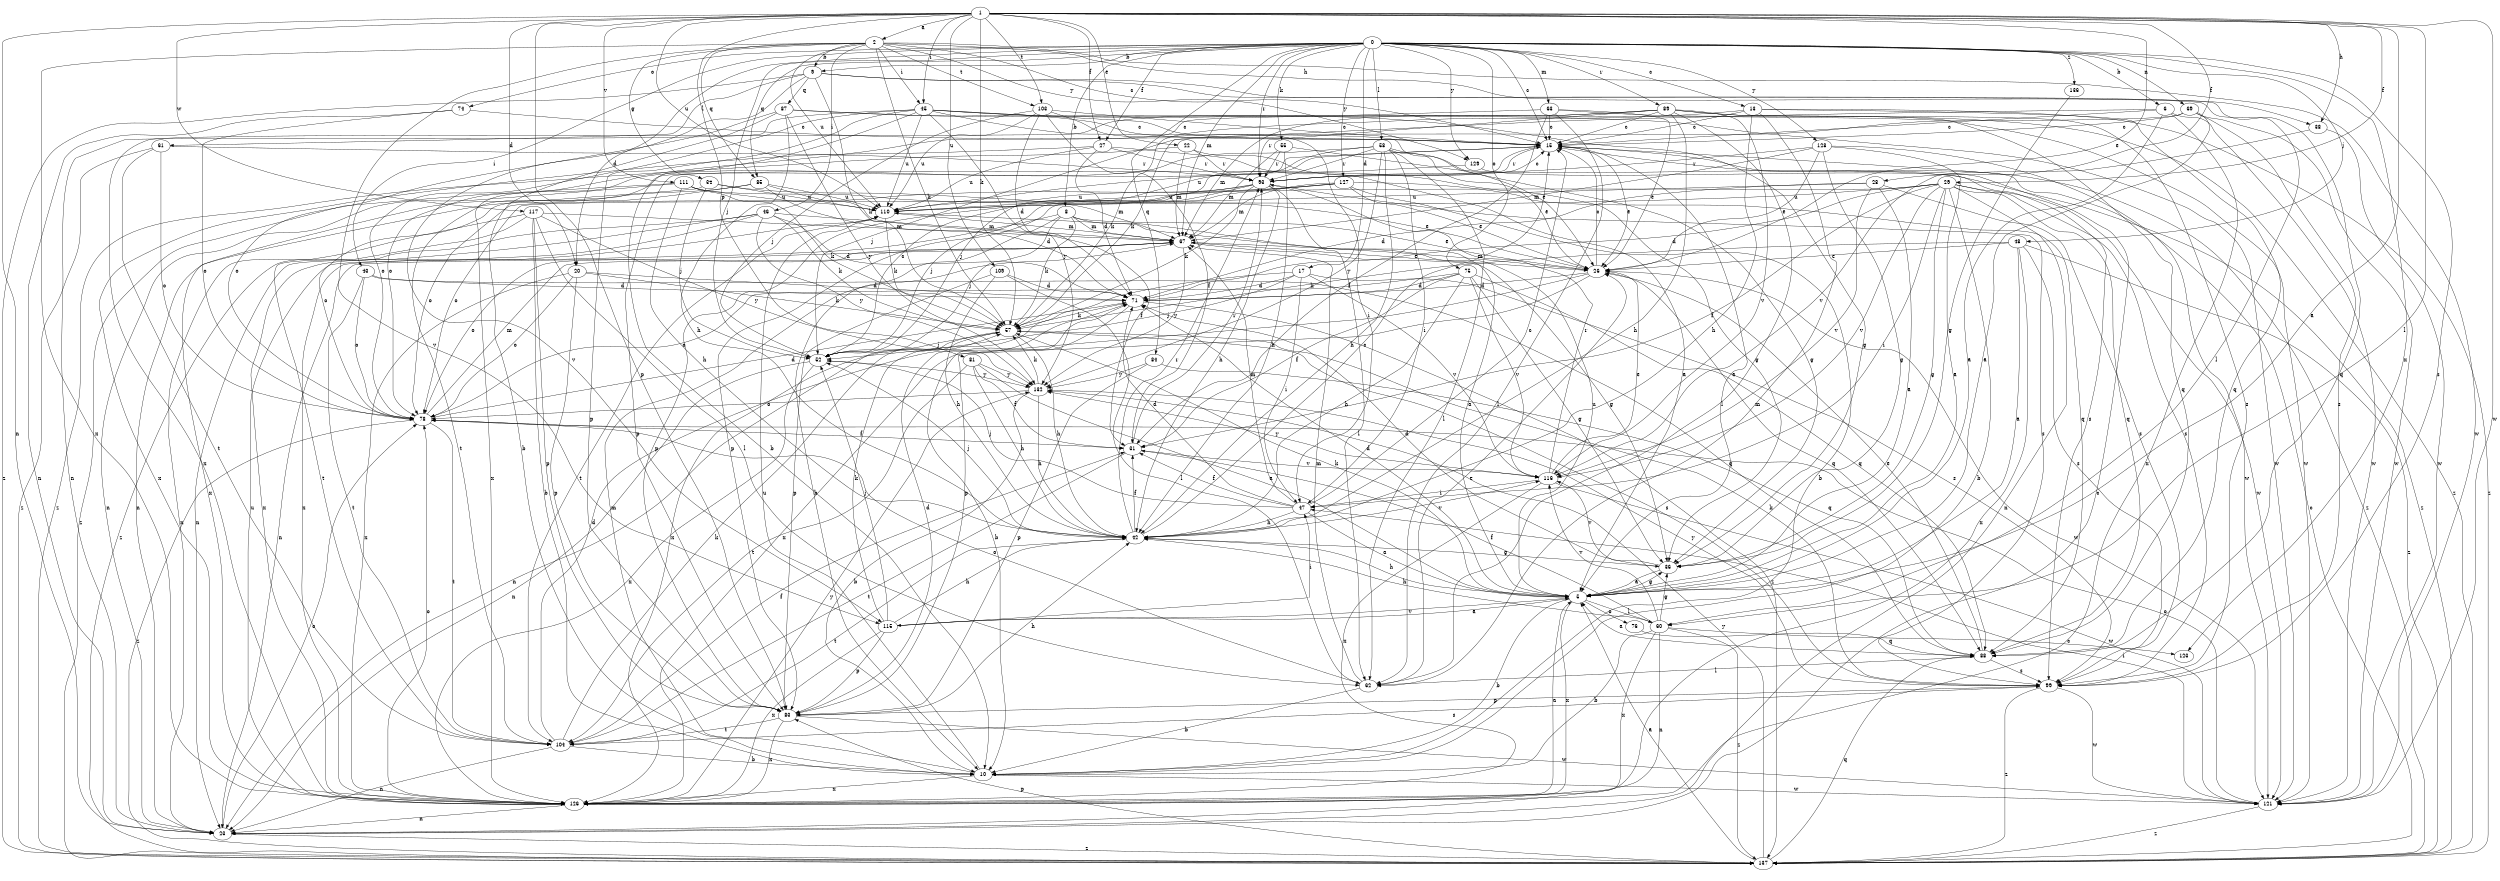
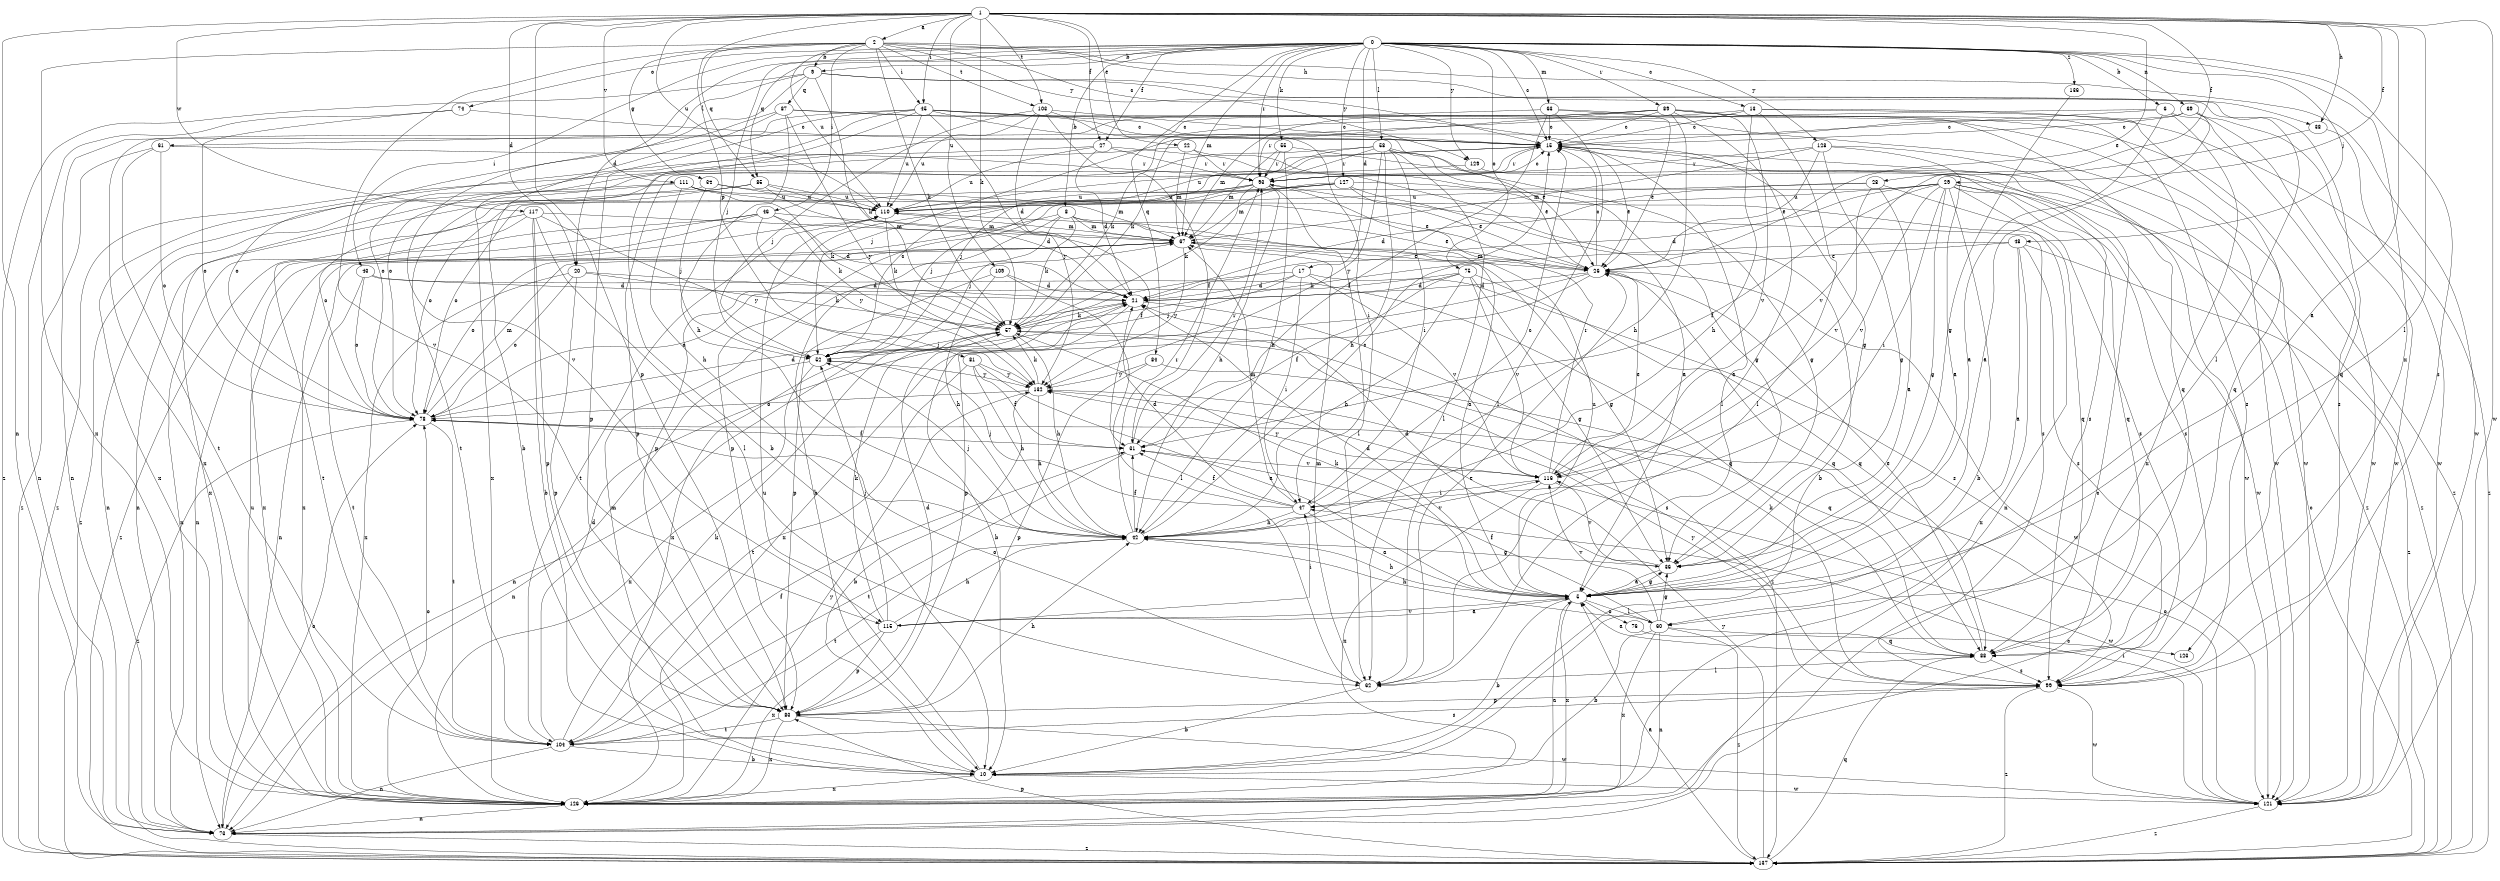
  strict digraph {
    0
    6
    8
    9
    13
    15
    17
    20
    27
    43
    48
    52
    55
    58
    63
    67
    69
    74
    75
    84
    85
    89
    93
    99
    123
    127
    128
    129
    136
    5
    57
    121
    126
    26
    10
    60
    115
    61
    87
    88
    137
    42
    62
    83
    104
-   21 [label=71]
+   21
    47
    116
    78
    110
-   73 [label=23]
+   73
    132
    36
    31
    1
    2
    22
    28
    29
    38
    45
    81
    103
    109
    111
    117
    34
    46
    76
    0 -> 6 [label=b]
    0 -> 8 [label=b]
    0 -> 9 [label=b]
    0 -> 13 [label=c]
    0 -> 15 [label=c]
    0 -> 17 [label=d]
    0 -> 20 [label=d]
    0 -> 27 [label=f]
    0 -> 43 [label=i]
    0 -> 48 [label=j]
    0 -> 52 [label=j]
    0 -> 55 [label=k]
    0 -> 58 [label=l]
    0 -> 63 [label=m]
    0 -> 67 [label=m]
    0 -> 69 [label=n]
    0 -> 74 [label=o]
    0 -> 75 [label=o]
    0 -> 84 [label=q]
    0 -> 85 [label=q]
    0 -> 89 [label=r]
    0 -> 93 [label=r]
    0 -> 99 [label=s]
    0 -> 123 [label=x]
    0 -> 127 [label=y]
    0 -> 128 [label=y]
    0 -> 129 [label=y]
    0 -> 136 [label=z]
    6 -> 15 [label=c]
    6 -> 5 [label=a]
    6 -> 57 [label=k]
    6 -> 121 [label=w]
    6 -> 126 [label=x]
    8 -> 52 [label=j]
    8 -> 67 [label=m]
    8 -> 5 [label=a]
    8 -> 57 [label=k]
    8 -> 126 [label=x]
    8 -> 26 [label=e]
    8 -> 10 [label=b]
    9 -> 57 [label=k]
    9 -> 60 [label=l]
    9 -> 115 [label=v]
    9 -> 61 [label=l]
    9 -> 87 [label=q]
    9 -> 88 [label=q]
    9 -> 137 [label=z]
    13 -> 15 [label=c]
    13 -> 57 [label=k]
    13 -> 88 [label=q]
    13 -> 137 [label=z]
    13 -> 42 [label=h]
-   13 -> 62 [label=m]
+   13 -> 62 [label=l]
    15 -> 93 [label=r]
    15 -> 5 [label=a]
    15 -> 26 [label=e]
    15 -> 137 [label=z]
    15 -> 83 [label=p]
    15 -> 104 [label=t]
    17 -> 52 [label=j]
    17 -> 99 [label=s]
    17 -> 126 [label=x]
    17 -> 21 [label=d]
    17 -> 47 [label=i]
    17 -> 116 [label=v]
    20 -> 57 [label=k]
    20 -> 126 [label=x]
    20 -> 83 [label=p]
    20 -> 21 [label=d]
    20 -> 78 [label=o]
    27 -> 93 [label=r]
    27 -> 5 [label=a]
    27 -> 126 [label=x]
    27 -> 21 [label=d]
    27 -> 110 [label=u]
    43 -> 88 [label=q]
    43 -> 104 [label=t]
    43 -> 21 [label=d]
    43 -> 78 [label=o]
    48 -> 99 [label=s]
    48 -> 5 [label=a]
    48 -> 57 [label=k]
    48 -> 126 [label=x]
    48 -> 26 [label=e]
    48 -> 137 [label=z]
    52 -> 15 [label=c]
    52 -> 126 [label=x]
    52 -> 73 [label=n]
    52 -> 132 [label=y]
    55 -> 67 [label=m]
    55 -> 93 [label=r]
    55 -> 137 [label=z]
    55 -> 42 [label=h]
    58 -> 52 [label=j]
    58 -> 93 [label=r]
    58 -> 126 [label=x]
    58 -> 26 [label=e]
    58 -> 42 [label=h]
    58 -> 62 [label=l]
    58 -> 47 [label=i]
    58 -> 132 [label=y]
    58 -> 36 [label=g]
    63 -> 15 [label=c]
    63 -> 126 [label=x]
    63 -> 26 [label=e]
    63 -> 137 [label=z]
    63 -> 62 [label=l]
    63 -> 31 [label=f]
    67 -> 26 [label=e]
    67 -> 78 [label=o]
    67 -> 73 [label=n]
    67 -> 132 [label=y]
    67 -> 36 [label=g]
    69 -> 15 [label=c]
    69 -> 52 [label=j]
    69 -> 99 [label=s]
    69 -> 5 [label=a]
    69 -> 121 [label=w]
    74 -> 15 [label=c]
    74 -> 78 [label=o]
    74 -> 73 [label=n]
    75 -> 88 [label=q]
    75 -> 42 [label=h]
    75 -> 21 [label=d]
    75 -> 116 [label=v]
    75 -> 78 [label=o]
    75 -> 36 [label=g]
    75 -> 31 [label=f]
    84 -> 88 [label=q]
    84 -> 83 [label=p]
    84 -> 132 [label=y]
    85 -> 21 [label=d]
    85 -> 78 [label=o]
    85 -> 110 [label=u]
    85 -> 73 [label=n]
    85 -> 31 [label=f]
    89 -> 15 [label=c]
    89 -> 67 [label=m]
    89 -> 93 [label=r]
    89 -> 99 [label=s]
    89 -> 88 [label=q]
    89 -> 42 [label=h]
    89 -> 62 [label=l]
    89 -> 116 [label=v]
    89 -> 78 [label=o]
    93 -> 15 [label=c]
    93 -> 52 [label=j]
    93 -> 99 [label=s]
    93 -> 57 [label=k]
    93 -> 42 [label=h]
    93 -> 62 [label=l]
    93 -> 83 [label=p]
    93 -> 110 [label=u]
    99 -> 57 [label=k]
    99 -> 121 [label=w]
    99 -> 137 [label=z]
    99 -> 83 [label=p]
    99 -> 132 [label=y]
    127 -> 67 [label=m]
    127 -> 26 [label=e]
    127 -> 10 [label=b]
    127 -> 88 [label=q]
    127 -> 83 [label=p]
    127 -> 78 [label=o]
    127 -> 110 [label=u]
    128 -> 67 [label=m]
    128 -> 93 [label=r]
    128 -> 5 [label=a]
    128 -> 121 [label=w]
    128 -> 26 [label=e]
    128 -> 36 [label=g]
    129 -> 99 [label=s]
    129 -> 110 [label=u]
    136 -> 36 [label=g]
    5 -> 57 [label=k]
    5 -> 126 [label=x]
    5 -> 10 [label=b]
    5 -> 60 [label=l]
    5 -> 115 [label=v]
    5 -> 42 [label=h]
    5 -> 21 [label=d]
    5 -> 110 [label=u]
    5 -> 36 [label=g]
    5 -> 76 [label=o]
    57 -> 52 [label=j]
    57 -> 99 [label=s]
    57 -> 42 [label=h]
    57 -> 73 [label=n]
    121 -> 137 [label=z]
    121 -> 47 [label=i]
    121 -> 78 [label=o]
    126 -> 5 [label=a]
    126 -> 78 [label=o]
    126 -> 110 [label=u]
    126 -> 73 [label=n]
    126 -> 132 [label=y]
    26 -> 15 [label=c]
    26 -> 67 [label=m]
    26 -> 121 [label=w]
    26 -> 126 [label=x]
    26 -> 88 [label=q]
    26 -> 83 [label=p]
    26 -> 21 [label=d]
    10 -> 67 [label=m]
    10 -> 121 [label=w]
    10 -> 126 [label=x]
    10 -> 110 [label=u]
    60 -> 123 [label=c]
    60 -> 126 [label=x]
    60 -> 10 [label=b]
    60 -> 137 [label=z]
    60 -> 42 [label=h]
    60 -> 116 [label=v]
    60 -> 73 [label=n]
    60 -> 36 [label=g]
    60 -> 31 [label=f]
    115 -> 52 [label=j]
    115 -> 5 [label=a]
    115 -> 57 [label=k]
    115 -> 126 [label=x]
    115 -> 42 [label=h]
    115 -> 83 [label=p]
    115 -> 47 [label=i]
    61 -> 93 [label=r]
    61 -> 137 [label=z]
    61 -> 104 [label=t]
    61 -> 78 [label=o]
    87 -> 15 [label=c]
    87 -> 121 [label=w]
    87 -> 10 [label=b]
    87 -> 42 [label=h]
    87 -> 78 [label=o]
    87 -> 132 [label=y]
    88 -> 99 [label=s]
    88 -> 5 [label=a]
    88 -> 26 [label=e]
    88 -> 62 [label=l]
    137 -> 15 [label=c]
    137 -> 5 [label=a]
    137 -> 88 [label=q]
    137 -> 83 [label=p]
    137 -> 132 [label=y]
    42 -> 15 [label=c]
    42 -> 52 [label=j]
    42 -> 93 [label=r]
    42 -> 104 [label=t]
    42 -> 116 [label=v]
    42 -> 36 [label=g]
    42 -> 31 [label=f]
    62 -> 67 [label=m]
    62 -> 26 [label=e]
    62 -> 10 [label=b]
    62 -> 78 [label=o]
    83 -> 121 [label=w]
    83 -> 126 [label=x]
    83 -> 42 [label=h]
    83 -> 104 [label=t]
    83 -> 21 [label=d]
    104 -> 99 [label=s]
    104 -> 57 [label=k]
    104 -> 10 [label=b]
    104 -> 21 [label=d]
    104 -> 73 [label=n]
    104 -> 31 [label=f]
    21 -> 57 [label=k]
    21 -> 10 [label=b]
    21 -> 137 [label=z]
    47 -> 15 [label=c]
    47 -> 52 [label=j]
    47 -> 67 [label=m]
    47 -> 5 [label=a]
    47 -> 42 [label=h]
    47 -> 21 [label=d]
    47 -> 31 [label=f]
    116 -> 93 [label=r]
    116 -> 121 [label=w]
    116 -> 126 [label=x]
    116 -> 26 [label=e]
    116 -> 47 [label=i]
    116 -> 132 [label=y]
    78 -> 67 [label=m]
    78 -> 137 [label=z]
    78 -> 104 [label=t]
    78 -> 21 [label=d]
    78 -> 31 [label=f]
    110 -> 67 [label=m]
    110 -> 57 [label=k]
    110 -> 104 [label=t]
    73 -> 15 [label=c]
    73 -> 137 [label=z]
    73 -> 78 [label=o]
    132 -> 57 [label=k]
    132 -> 10 [label=b]
    132 -> 42 [label=h]
    132 -> 78 [label=o]
    36 -> 5 [label=a]
    36 -> 21 [label=d]
    36 -> 116 [label=v]
    31 -> 93 [label=r]
    31 -> 104 [label=t]
    31 -> 116 [label=v]
    1 -> 20 [label=d]
    1 -> 27 [label=f]
    1 -> 5 [label=a]
    1 -> 57 [label=k]
    1 -> 121 [label=w]
    1 -> 26 [label=e]
    1 -> 60 [label=l]
    1 -> 83 [label=p]
    1 -> 110 [label=u]
    1 -> 73 [label=n]
    1 -> 2 [label=a]
    1 -> 22 [label=e]
    1 -> 28 [label=f]
    1 -> 29 [label=f]
    1 -> 38 [label=h]
    1 -> 45 [label=i]
    1 -> 81 [label=p]
    1 -> 103 [label=t]
    1 -> 109 [label=u]
    1 -> 111 [label=v]
    1 -> 117 [label=w]
    2 -> 9 [label=b]
    2 -> 15 [label=c]
    2 -> 85 [label=q]
    2 -> 129 [label=y]
    2 -> 57 [label=k]
    2 -> 121 [label=w]
    2 -> 126 [label=x]
    2 -> 115 [label=v]
    2 -> 110 [label=u]
    2 -> 38 [label=h]
    2 -> 45 [label=i]
    2 -> 103 [label=t]
    2 -> 34 [label=g]
    2 -> 46 [label=i]
    22 -> 67 [label=m]
    22 -> 93 [label=r]
    22 -> 137 [label=z]
    22 -> 36 [label=g]
    28 -> 99 [label=s]
    28 -> 5 [label=a]
    28 -> 21 [label=d]
    28 -> 116 [label=v]
    28 -> 110 [label=u]
    29 -> 99 [label=s]
    29 -> 121 [label=w]
    29 -> 10 [label=b]
    29 -> 88 [label=q]
    29 -> 21 [label=d]
    29 -> 47 [label=i]
    29 -> 116 [label=v]
    29 -> 78 [label=o]
    29 -> 110 [label=u]
    29 -> 73 [label=n]
    29 -> 36 [label=g]
    29 -> 31 [label=f]
    38 -> 121 [label=w]
    38 -> 116 [label=v]
    45 -> 15 [label=c]
    45 -> 121 [label=w]
    45 -> 26 [label=e]
    45 -> 10 [label=b]
    45 -> 83 [label=p]
    45 -> 78 [label=o]
    45 -> 110 [label=u]
    45 -> 73 [label=n]
    45 -> 132 [label=y]
    45 -> 36 [label=g]
    81 -> 5 [label=a]
    81 -> 42 [label=h]
    81 -> 104 [label=t]
    81 -> 132 [label=y]
    81 -> 31 [label=f]
    103 -> 15 [label=c]
    103 -> 52 [label=j]
    103 -> 21 [label=d]
    103 -> 47 [label=i]
    103 -> 110 [label=u]
    103 -> 31 [label=f]
    109 -> 42 [label=h]
    109 -> 62 [label=l]
    109 -> 83 [label=p]
    109 -> 21 [label=d]
    111 -> 57 [label=k]
    111 -> 26 [label=e]
    111 -> 137 [label=z]
    111 -> 42 [label=h]
    111 -> 110 [label=u]
    111 -> 73 [label=n]
    117 -> 67 [label=m]
    117 -> 10 [label=b]
    117 -> 62 [label=l]
    117 -> 83 [label=p]
    117 -> 104 [label=t]
    117 -> 73 [label=n]
    117 -> 132 [label=y]
    34 -> 52 [label=j]
    34 -> 67 [label=m]
    34 -> 126 [label=x]
    34 -> 110 [label=u]
    46 -> 67 [label=m]
    46 -> 57 [label=k]
    46 -> 126 [label=x]
    46 -> 137 [label=z]
    46 -> 21 [label=d]
    46 -> 73 [label=n]
    46 -> 132 [label=y]
    76 -> 88 [label=q]
  }
